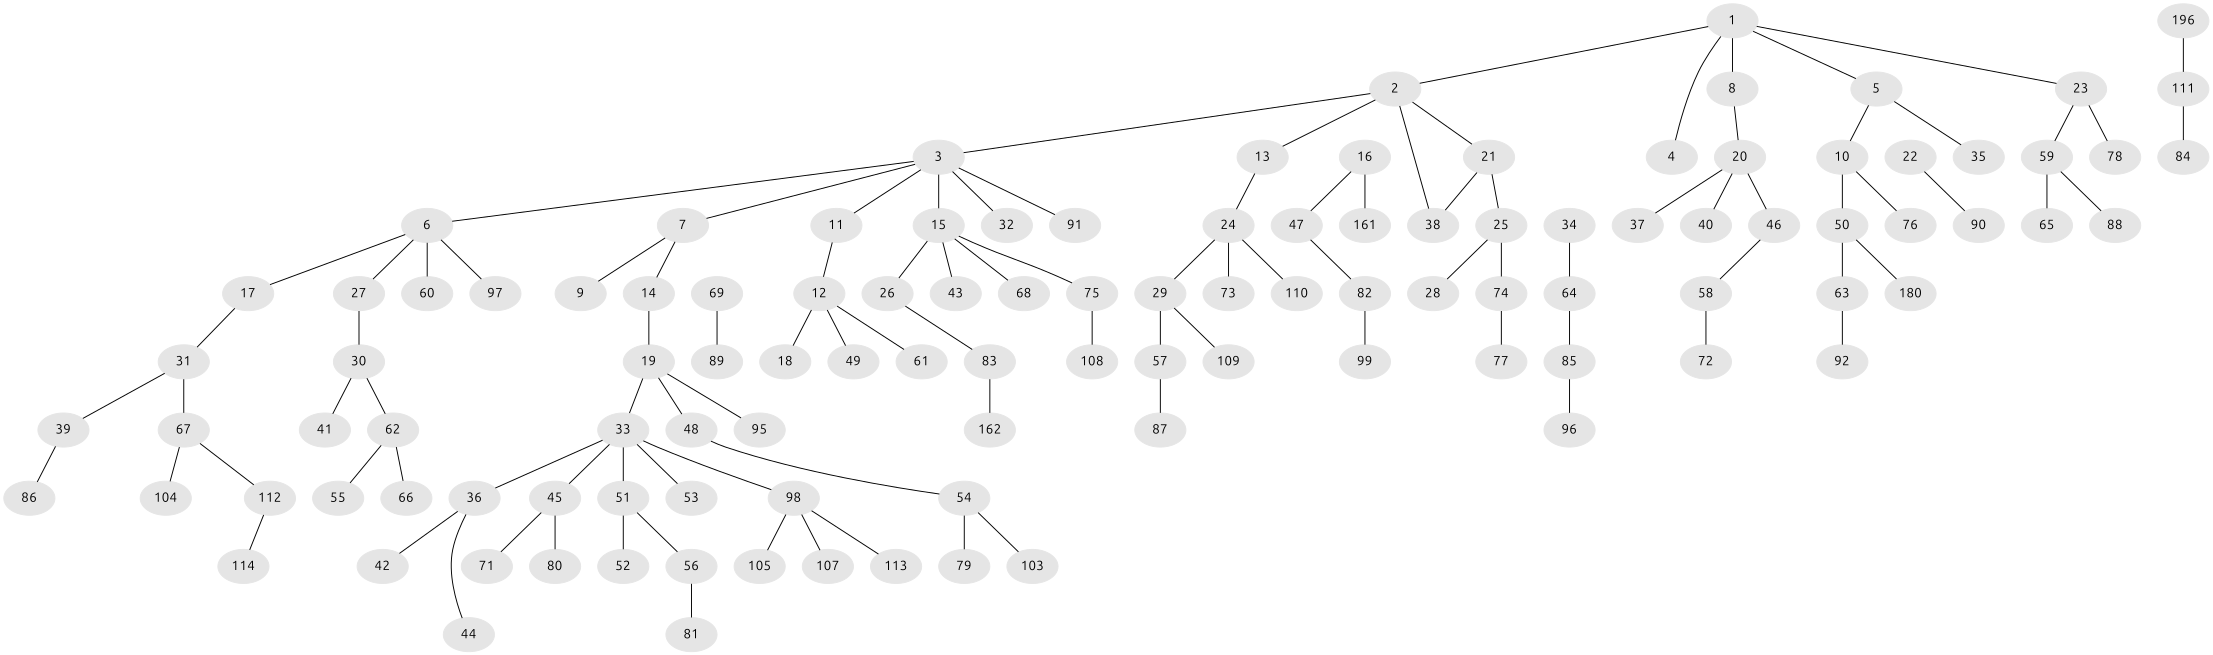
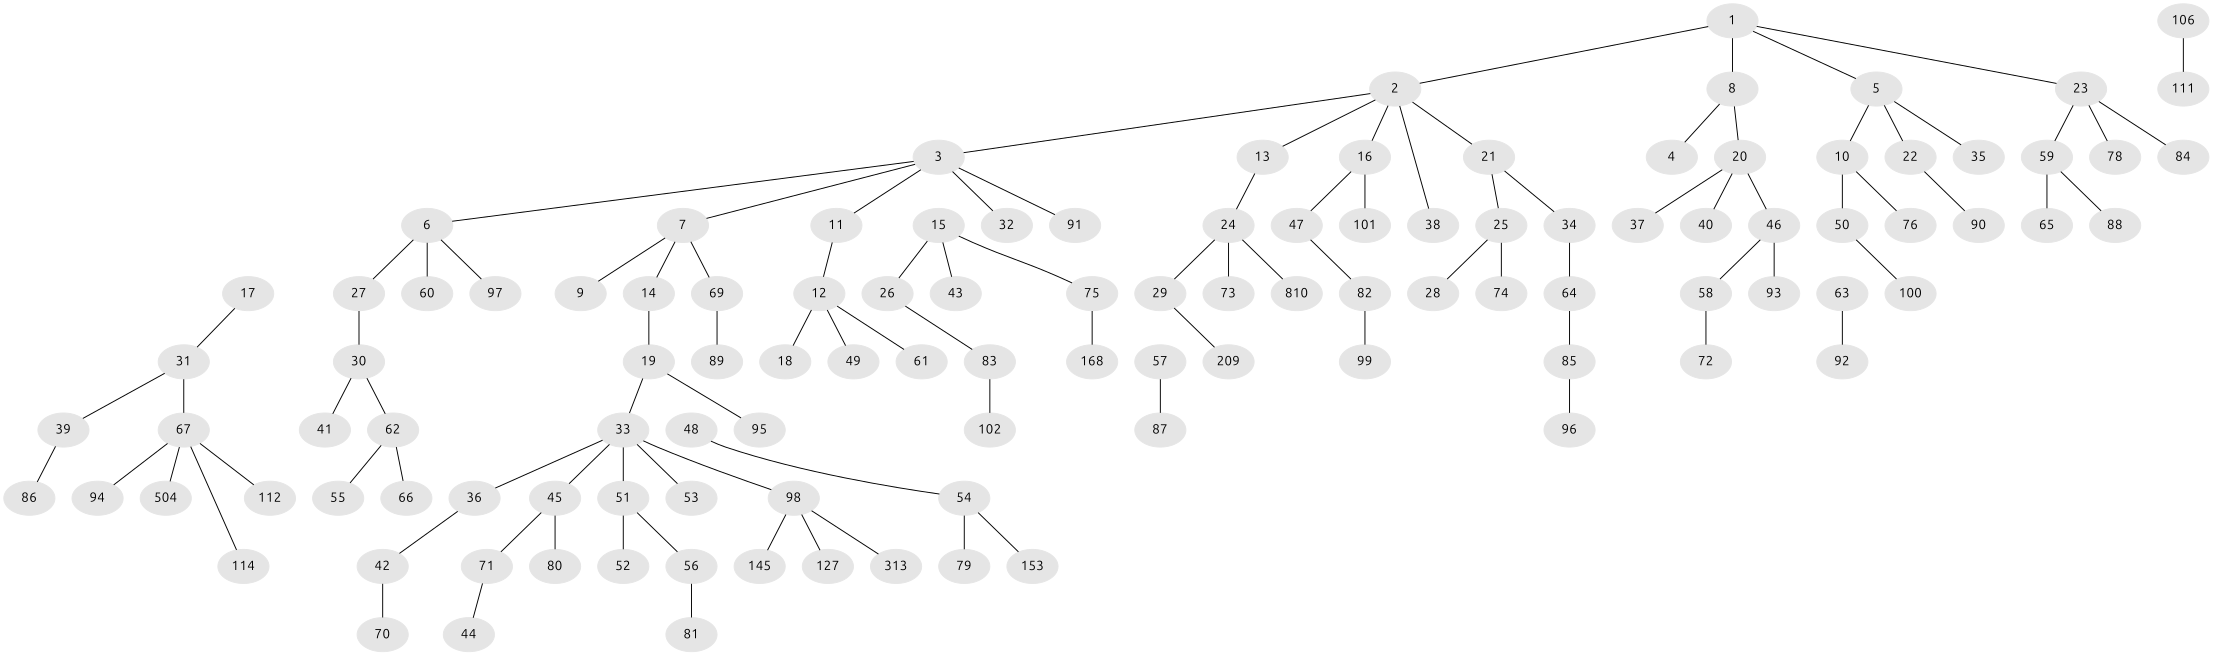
  graph {
    fontname=Ubuntu
    node [color=gray90 fontname=Ubuntu style=filled]
    edge [fontname=Ubuntu]
    1
    2
    4
    5
    8
    23
    3
    13
    16
    21
    38
    10
    22
    35
    20
    59
    78
    84
    6
    7
    11
    15
    32
    91
    24
    47
-   101 [label=161]
+   101
    25
    34
    17
    27
    60
    97
    9
    14
    69
    12
    26
    43
-   68
    75
    50
    76
    90
    31
    30
    19
    89
    37
    40
    46
    63
-   100 [label=180]
-   106 [label=196]
+   100
+   106
    111
    18
    49
    61
    29
    73
-   110
+   110 [label=810]
    33
    48
    95
    83
-   108
+   108 [label=168]
    82
    39
    67
    36
    45
    51
    53
    98
    54
    58
+   93
    28
    74
    64
    65
    88
    57
-   109
-   77
-   102 [label=162]
+   109 [label=209]
+   102
    41
    62
    87
    55
    66
    86
-   104
+   94
+   104 [label=504]
    112
    114
    42
    44
    71
    80
    52
    56
-   105
-   107
-   113
+   105 [label=145]
+   107 [label=127]
+   113 [label=313]
    85
+   70
    72
    99
    79
-   103
+   103 [label=153]
    92
    81
    96
    1 -- 2
-   1 -- 4
+   8 -- 4
    1 -- 5
    1 -- 8
    1 -- 23
    2 -- 3
    2 -- 13
+   2 -- 16
    2 -- 21
    2 -- 38
    5 -- 10
+   5 -- 22
    5 -- 35
    8 -- 20
    23 -- 59
    23 -- 78
-   111 -- 84
+   23 -- 84
    3 -- 6
    3 -- 7
    3 -- 11
-   3 -- 15
    3 -- 32
    3 -- 91
    13 -- 24
    16 -- 47
    16 -- 101
    21 -- 25
-   21 -- 38
+   21 -- 34
    10 -- 50
    10 -- 76
    22 -- 90
    20 -- 37
    20 -- 40
    20 -- 46
    59 -- 65
    59 -- 88
-   6 -- 17
    6 -- 27
    6 -- 60
    6 -- 97
    7 -- 9
    7 -- 14
+   7 -- 69
    11 -- 12
    15 -- 26
    15 -- 43
-   15 -- 68
    15 -- 75
    24 -- 29
    24 -- 73
    24 -- 110
    47 -- 82
    25 -- 28
    25 -- 74
    34 -- 64
    17 -- 31
    27 -- 30
    14 -- 19
    69 -- 89
    12 -- 18
    12 -- 49
    12 -- 61
    26 -- 83
    75 -- 108
-   50 -- 63
    50 -- 100
    31 -- 39
    31 -- 67
    30 -- 41
    30 -- 62
    19 -- 33
-   19 -- 48
    19 -- 95
    46 -- 58
+   46 -- 93
    63 -- 92
    106 -- 111
-   29 -- 57
    29 -- 109
    33 -- 36
    33 -- 45
    33 -- 51
    33 -- 53
    33 -- 98
    48 -- 54
    83 -- 102
    82 -- 99
    39 -- 86
+   67 -- 94
    67 -- 104
    67 -- 112
-   112 -- 114
+   67 -- 114
    36 -- 42
-   36 -- 44
+   71 -- 44
    45 -- 71
    45 -- 80
    51 -- 52
    51 -- 56
    98 -- 105
    98 -- 107
    98 -- 113
    54 -- 79
    54 -- 103
    58 -- 72
-   74 -- 77
    64 -- 85
    57 -- 87
    62 -- 55
    62 -- 66
+   42 -- 70
    56 -- 81
    85 -- 96
  }
